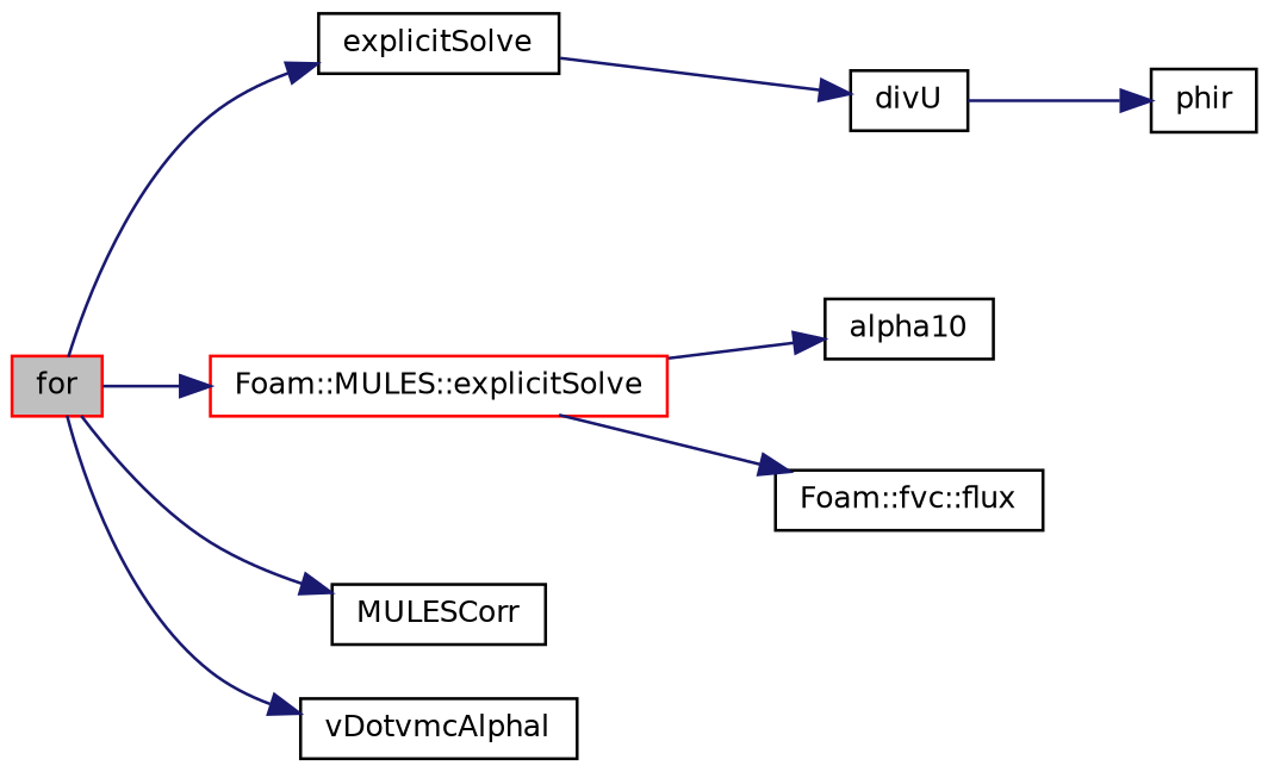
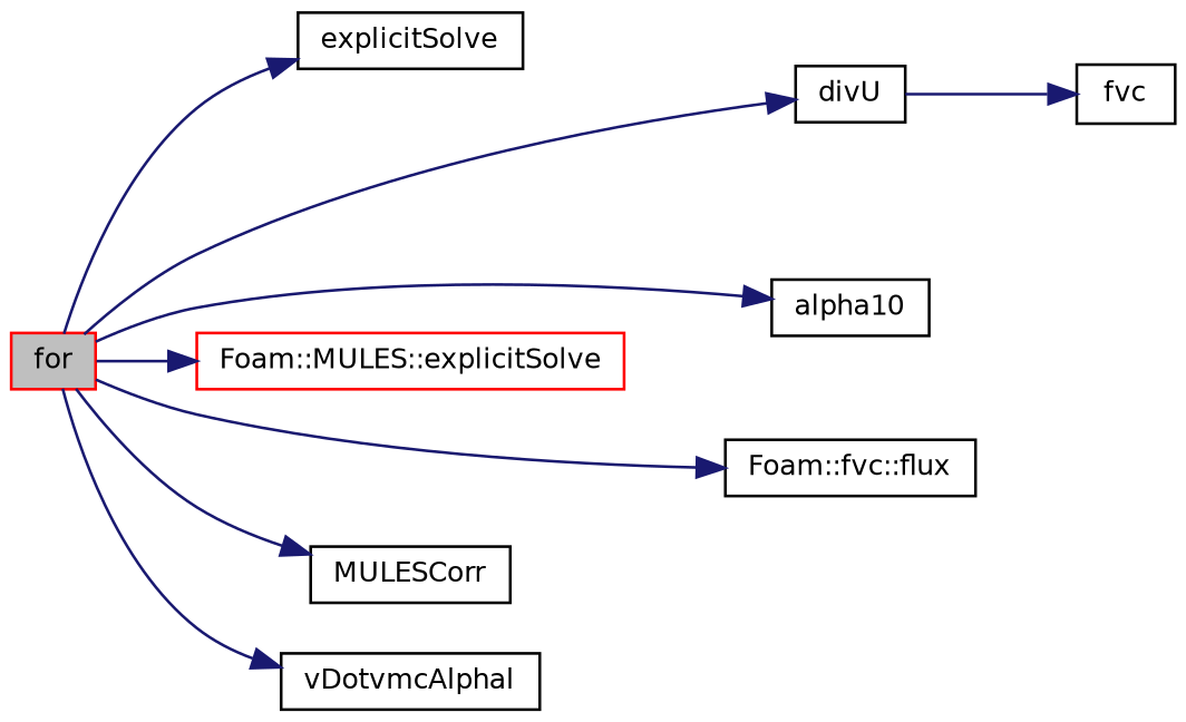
  digraph {
    rankdir=LR
    node [color=black fontname=Helvetica fontsize=10 shape=record]
    edge [color=midnightblue fontname=Helvetica fontsize=10 labelfontname=Helvetica labelfontsize=10 style=solid]
    n1 [color=red fillcolor=grey75 fontcolor=black height=0.2 label=for style=filled width=0.4]
    n2 [height=0.2 label=alpha10 width=0.4]
    n3 [height=0.2 label=explicitSolve width=0.4]
    n4 [height=0.2 label=divU width=0.4]
    n5 [color=red height=0.2 label="Foam::MULES::explicitSolve" width=0.4]
    n6 [height=0.2 label="Foam::fvc::flux" width=0.4]
    n7 [height=0.2 label=MULESCorr width=0.4]
    n8 [height=0.2 label=vDotvmcAlphal width=0.4]
-   n9 [height=0.2 label=phir width=0.4]
-   n5 -> n2
+   n9 [height=0.2 label=fvc width=0.4]
+   n1 -> n2
    n1 -> n3
-   n3 -> n4
+   n1 -> n4
    n1 -> n5
-   n5 -> n6
+   n1 -> n6
    n1 -> n7
    n1 -> n8
    n4 -> n9
  }
